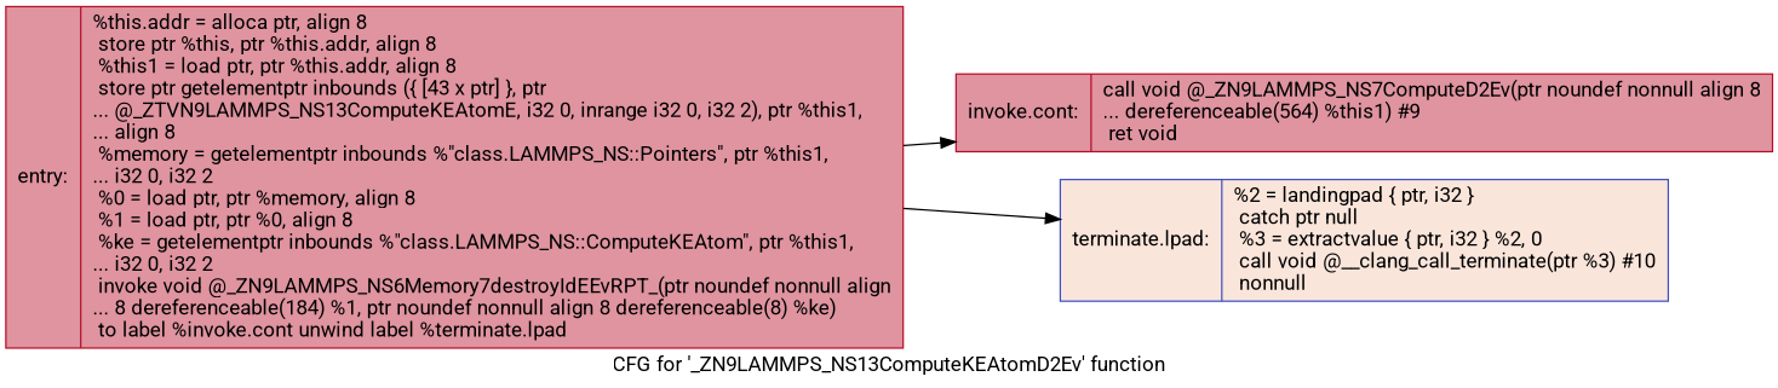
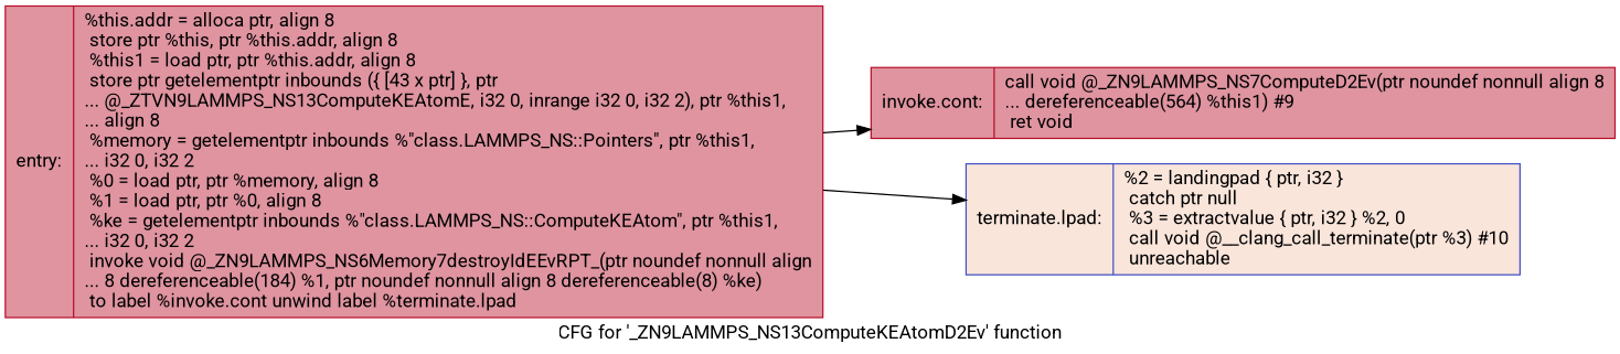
  digraph {
    label="CFG for '_ZN9LAMMPS_NS13ComputeKEAtomD2Ev' function"
    rankdir=LR
    fontname=Roboto
    node [color="#b70d28ff" fillcolor="#b70d2870" fontname=Roboto shape=record style=filled]
    edge [fontname=Roboto]
    n1 [label="{entry:\l|  %this.addr = alloca ptr, align 8\l  store ptr %this, ptr %this.addr, align 8\l  %this1 = load ptr, ptr %this.addr, align 8\l  store ptr getelementptr inbounds (\{ [43 x ptr] \}, ptr\l... @_ZTVN9LAMMPS_NS13ComputeKEAtomE, i32 0, inrange i32 0, i32 2), ptr %this1,\l... align 8\l  %memory = getelementptr inbounds %\"class.LAMMPS_NS::Pointers\", ptr %this1,\l... i32 0, i32 2\l  %0 = load ptr, ptr %memory, align 8\l  %1 = load ptr, ptr %0, align 8\l  %ke = getelementptr inbounds %\"class.LAMMPS_NS::ComputeKEAtom\", ptr %this1,\l... i32 0, i32 2\l  invoke void @_ZN9LAMMPS_NS6Memory7destroyIdEEvRPT_(ptr noundef nonnull align\l... 8 dereferenceable(184) %1, ptr noundef nonnull align 8 dereferenceable(8) %ke)\l          to label %invoke.cont unwind label %terminate.lpad\l}"]
    n2 [label="{invoke.cont:\l|  call void @_ZN9LAMMPS_NS7ComputeD2Ev(ptr noundef nonnull align 8\l... dereferenceable(564) %this1) #9\l  ret void\l}"]
-   n3 [color="#3d50c3ff" fillcolor="#f4c5ad70" label="{terminate.lpad:\l|  %2 = landingpad \{ ptr, i32 \}\l          catch ptr null\l  %3 = extractvalue \{ ptr, i32 \} %2, 0\l  call void @__clang_call_terminate(ptr %3) #10\l  nonnull\l}"]
+   n3 [color="#3d50c3ff" fillcolor="#f4c5ad70" label="{terminate.lpad:\l|  %2 = landingpad \{ ptr, i32 \}\l          catch ptr null\l  %3 = extractvalue \{ ptr, i32 \} %2, 0\l  call void @__clang_call_terminate(ptr %3) #10\l  unreachable\l}"]
    n1 -> n2
    n1 -> n3
  }
